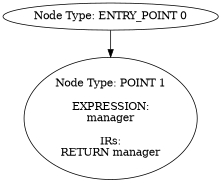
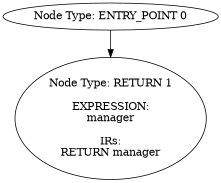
  digraph {
    n1 [label="Node Type: ENTRY_POINT 0\n"]
-   n2 [label="Node Type: POINT 1\n\nEXPRESSION:\nmanager\n\nIRs:\nRETURN manager"]
+   n2 [label="Node Type: RETURN 1\n\nEXPRESSION:\nmanager\n\nIRs:\nRETURN manager"]
    n1 -> n2
  }
